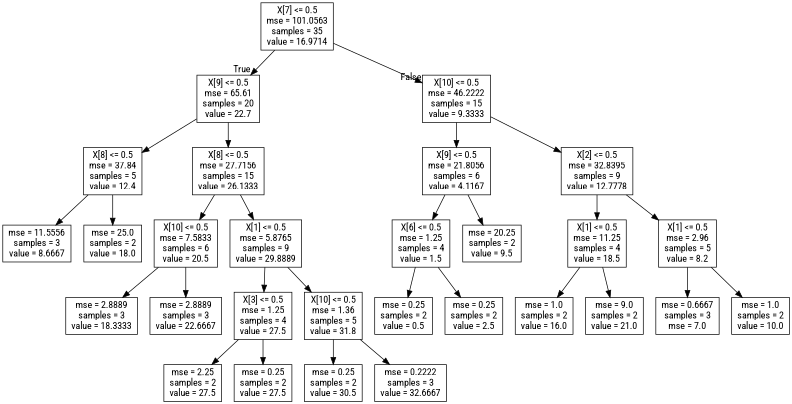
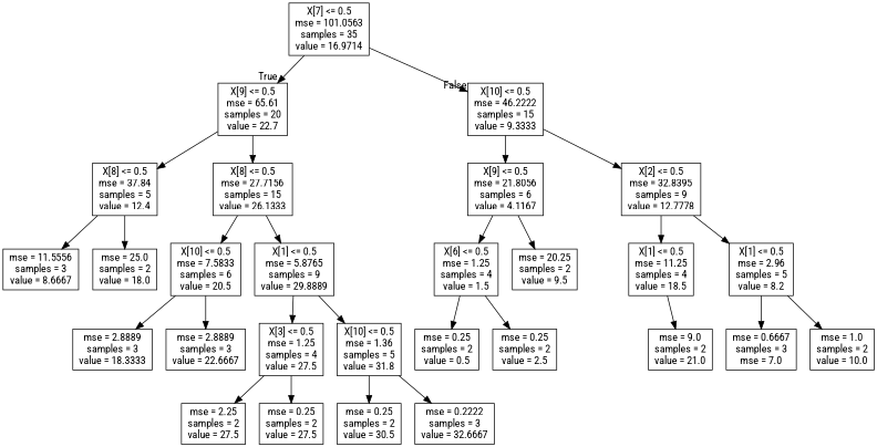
  digraph {
    fontname="Roboto Condensed"
    node [fontname="Roboto Condensed" shape=box]
    edge [fontname="Roboto Condensed"]
    n1 [label="X[7] <= 0.5\nmse = 101.0563\nsamples = 35\nvalue = 16.9714"]
    n2 [label="X[9] <= 0.5\nmse = 65.61\nsamples = 20\nvalue = 22.7"]
    n3 [label="X[10] <= 0.5\nmse = 46.2222\nsamples = 15\nvalue = 9.3333"]
    n4 [label="X[8] <= 0.5\nmse = 37.84\nsamples = 5\nvalue = 12.4"]
    n5 [label="X[8] <= 0.5\nmse = 27.7156\nsamples = 15\nvalue = 26.1333"]
    n6 [label="X[9] <= 0.5\nmse = 21.8056\nsamples = 6\nvalue = 4.1167"]
    n7 [label="X[2] <= 0.5\nmse = 32.8395\nsamples = 9\nvalue = 12.7778"]
    n8 [label="mse = 11.5556\nsamples = 3\nvalue = 8.6667"]
    n9 [label="mse = 25.0\nsamples = 2\nvalue = 18.0"]
    n10 [label="X[10] <= 0.5\nmse = 7.5833\nsamples = 6\nvalue = 20.5"]
    n11 [label="X[1] <= 0.5\nmse = 5.8765\nsamples = 9\nvalue = 29.8889"]
    n12 [label="mse = 2.8889\nsamples = 3\nvalue = 18.3333"]
    n13 [label="mse = 2.8889\nsamples = 3\nvalue = 22.6667"]
    n14 [label="X[3] <= 0.5\nmse = 1.25\nsamples = 4\nvalue = 27.5"]
    n15 [label="X[10] <= 0.5\nmse = 1.36\nsamples = 5\nvalue = 31.8"]
    n16 [label="mse = 2.25\nsamples = 2\nvalue = 27.5"]
    n17 [label="mse = 0.25\nsamples = 2\nvalue = 27.5"]
    n18 [label="mse = 0.25\nsamples = 2\nvalue = 30.5"]
    n19 [label="mse = 0.2222\nsamples = 3\nvalue = 32.6667"]
    n20 [label="X[6] <= 0.5\nmse = 1.25\nsamples = 4\nvalue = 1.5"]
    n21 [label="mse = 20.25\nsamples = 2\nvalue = 9.5"]
    n22 [label="X[1] <= 0.5\nmse = 11.25\nsamples = 4\nvalue = 18.5"]
    n23 [label="X[1] <= 0.5\nmse = 2.96\nsamples = 5\nvalue = 8.2"]
    n24 [label="mse = 0.25\nsamples = 2\nvalue = 0.5"]
    n25 [label="mse = 0.25\nsamples = 2\nvalue = 2.5"]
-   n26 [label="mse = 1.0\nsamples = 2\nvalue = 16.0"]
    n27 [label="mse = 9.0\nsamples = 2\nvalue = 21.0"]
    n28 [label="mse = 0.6667\nsamples = 3\nmse = 7.0"]
    n29 [label="mse = 1.0\nsamples = 2\nvalue = 10.0"]
    n1 -> n2 [headlabel=True labelangle=45 labeldistance=2.5]
    n1 -> n3 [headlabel=False labelangle=-45 labeldistance=2.5]
    n2 -> n4
    n2 -> n5
    n3 -> n6
    n3 -> n7
    n4 -> n8
    n4 -> n9
    n5 -> n10
    n5 -> n11
    n6 -> n20
    n6 -> n21
    n7 -> n22
    n7 -> n23
    n10 -> n12
    n10 -> n13
    n11 -> n14
    n11 -> n15
    n14 -> n16
    n14 -> n17
    n15 -> n18
    n15 -> n19
    n20 -> n24
    n20 -> n25
-   n22 -> n26
    n22 -> n27
    n23 -> n28
    n23 -> n29
  }
